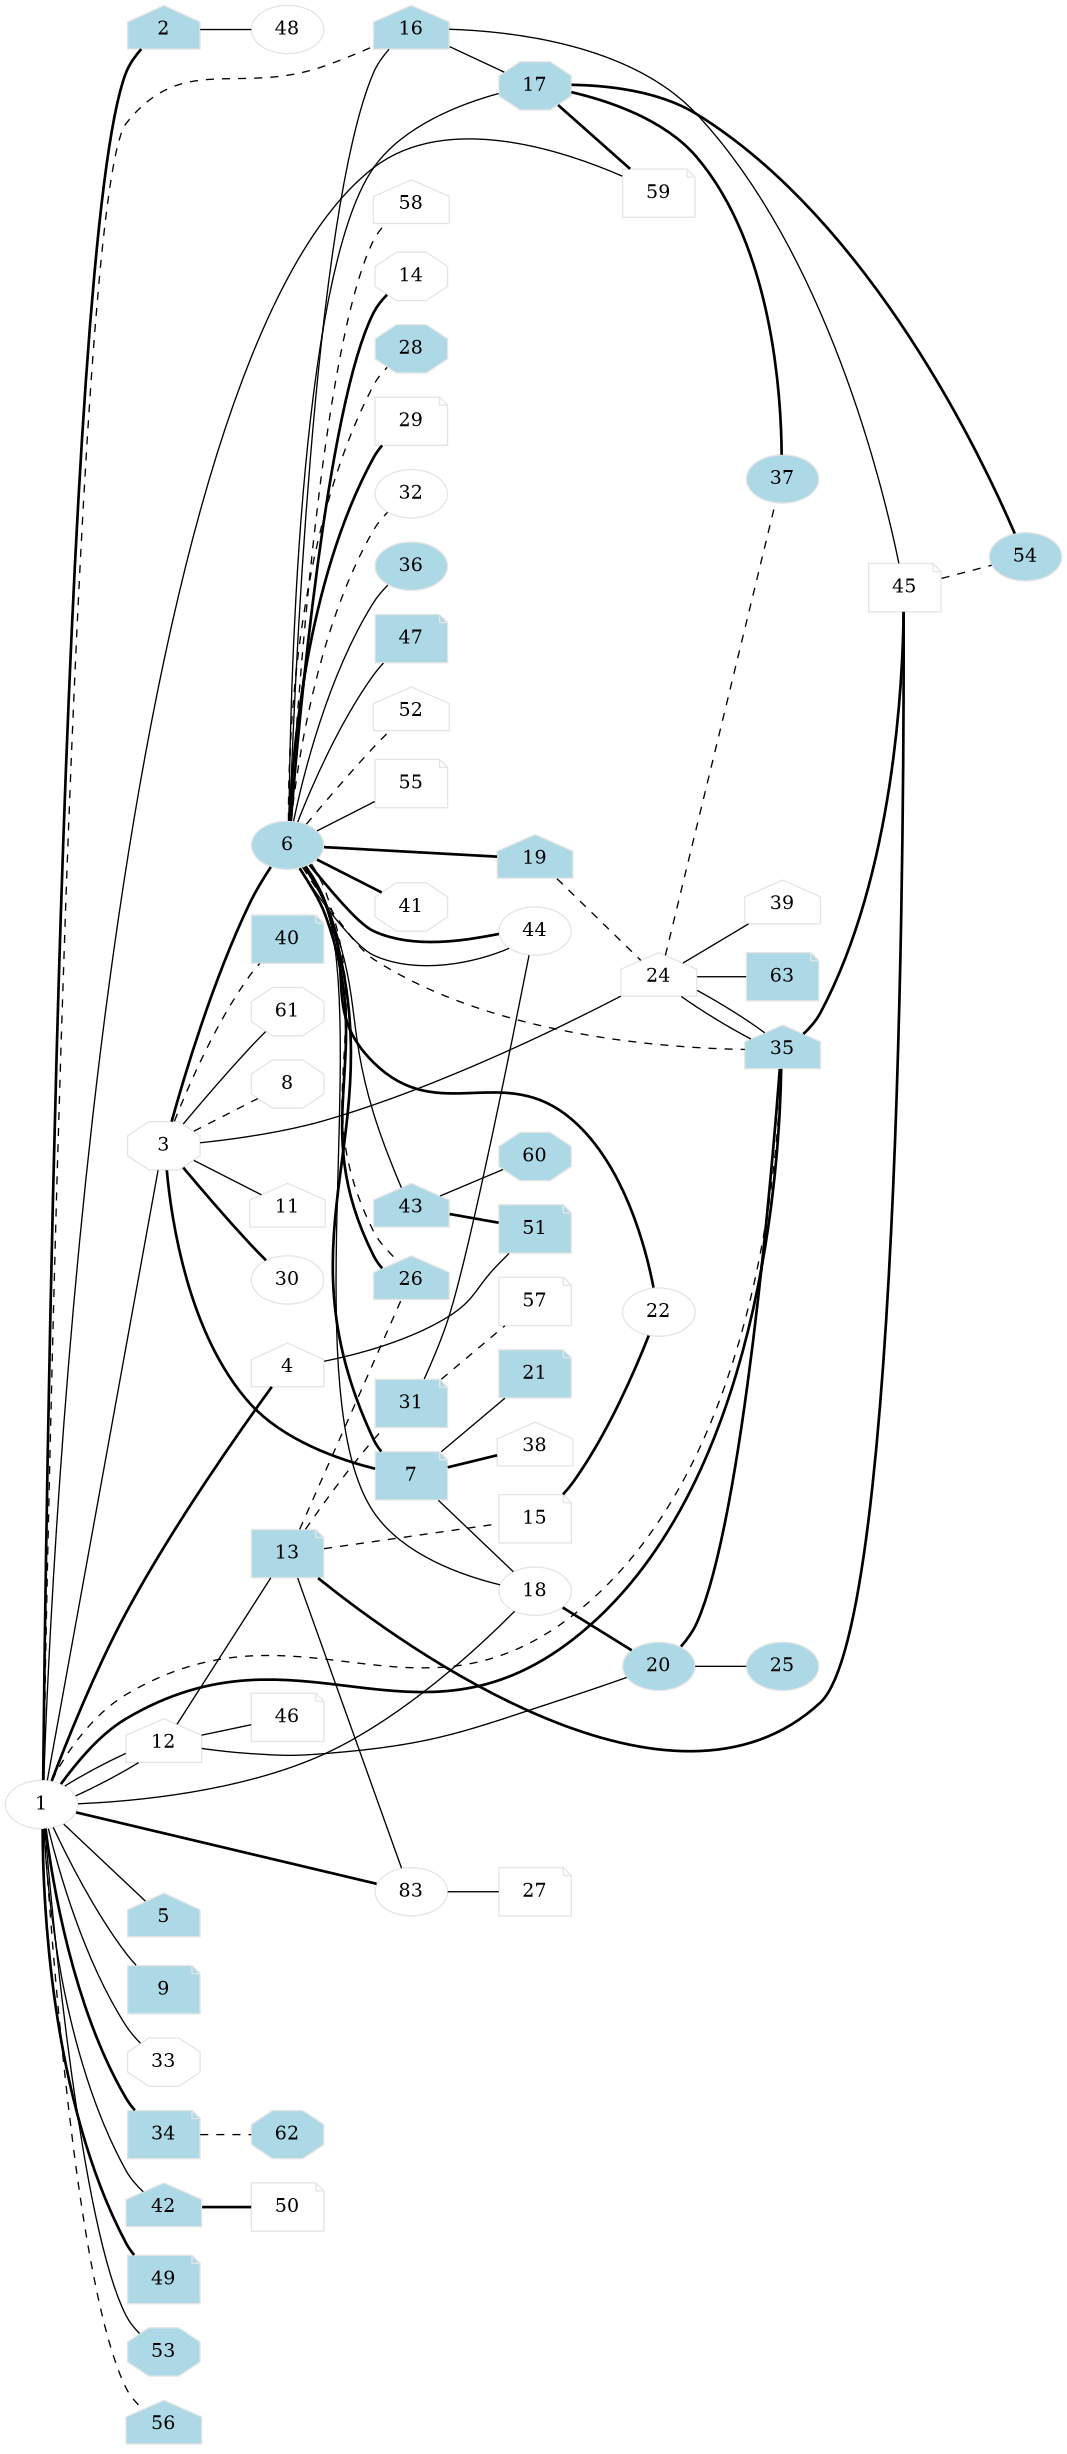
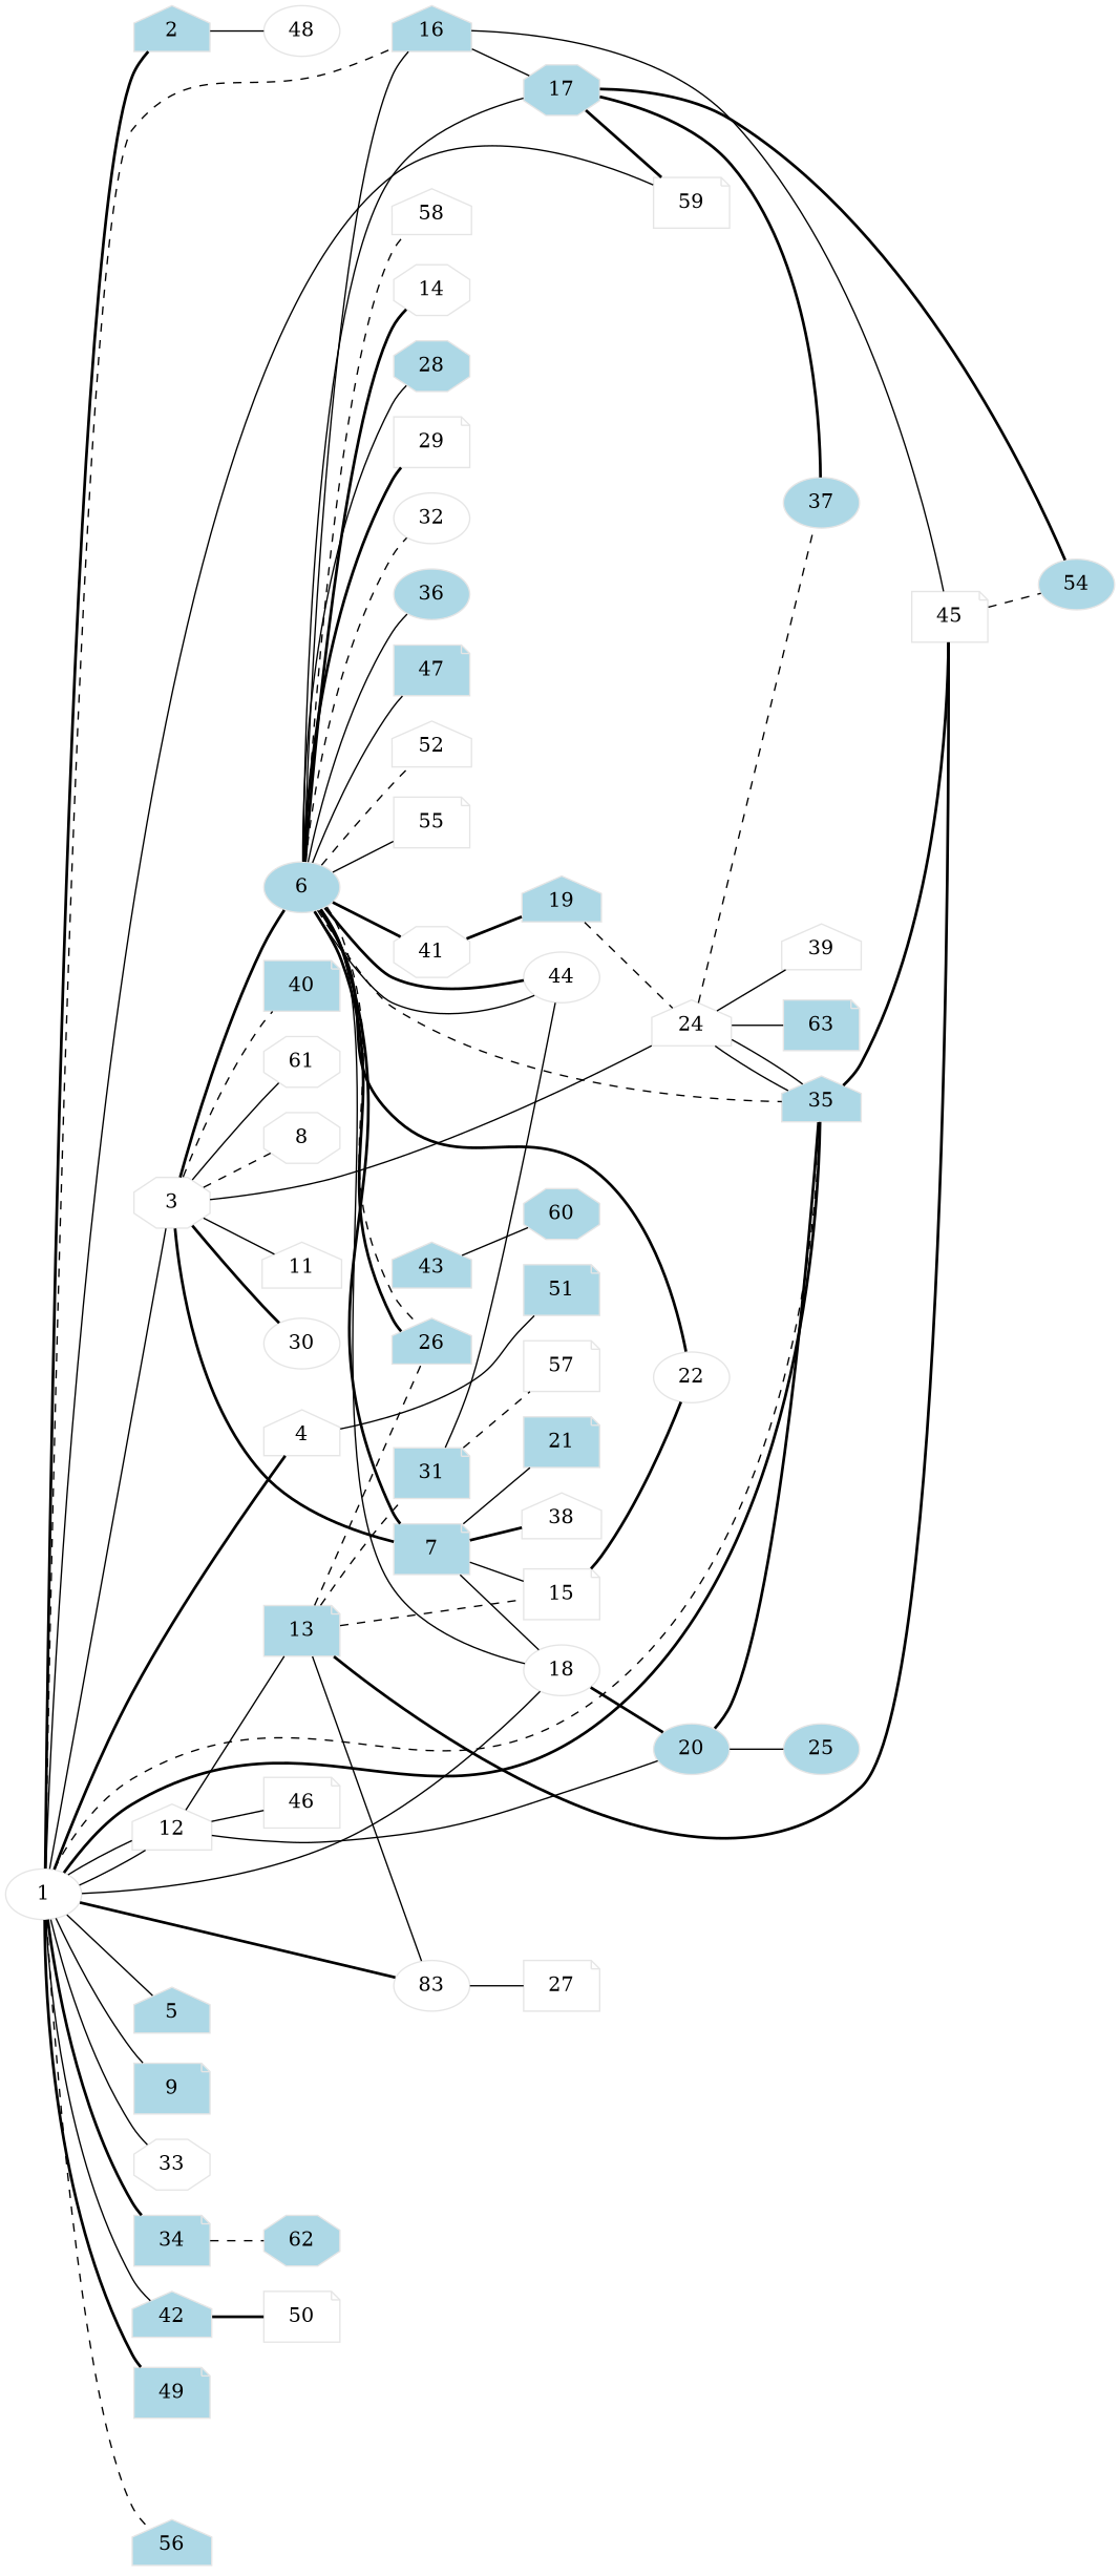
  graph {
    rankdir=LR
    node [color=gray90 fillcolor=white shape=note style=filled]
    edge [style=solid]
    1 [shape=ellipse]
    2 [fillcolor=lightblue shape=house]
    3 [shape=octagon]
    4 [shape=house]
    5 [fillcolor=lightblue shape=house]
    9 [fillcolor=lightblue]
    12 [shape=house]
    16 [fillcolor=lightblue shape=house]
    18 [shape=ellipse]
    n10 [label=83 shape=ellipse]
    33 [shape=octagon]
    34 [fillcolor=lightblue]
    35 [fillcolor=lightblue shape=house]
    42 [fillcolor=lightblue shape=house]
    49 [fillcolor=lightblue]
-   53 [fillcolor=lightblue shape=octagon]
    56 [fillcolor=lightblue shape=house]
    59
    48 [shape=ellipse]
    6 [fillcolor=lightblue shape=ellipse]
    7 [fillcolor=lightblue]
    8 [shape=octagon]
    11 [shape=house]
    24 [shape=house]
    30 [shape=ellipse]
    40 [fillcolor=lightblue]
    61 [shape=octagon]
    51 [fillcolor=lightblue]
    14 [shape=octagon]
    17 [fillcolor=lightblue shape=octagon]
    19 [fillcolor=lightblue shape=house]
    22 [shape=ellipse]
    26 [fillcolor=lightblue shape=house]
    28 [fillcolor=lightblue shape=octagon]
    29
    32 [shape=ellipse]
    36 [fillcolor=lightblue shape=ellipse]
    41 [shape=octagon]
    43 [fillcolor=lightblue shape=house]
    44 [shape=ellipse]
    47 [fillcolor=lightblue]
    52 [shape=house]
    55
    58 [shape=house]
    13 [fillcolor=lightblue]
    20 [fillcolor=lightblue shape=ellipse]
    46
    45
    27
    62 [fillcolor=lightblue shape=octagon]
    50
    15
    21 [fillcolor=lightblue]
    38 [shape=house]
    37 [fillcolor=lightblue shape=ellipse]
    39 [shape=house]
    63 [fillcolor=lightblue]
    54 [fillcolor=lightblue shape=ellipse]
    60 [fillcolor=lightblue shape=octagon]
    31 [fillcolor=lightblue]
    25 [fillcolor=lightblue shape=ellipse]
    57
    1 -- 2 [style=bold]
    1 -- 3
    1 -- 4 [style=bold]
    1 -- 5
    1 -- 9
    1 -- 12
    1 -- 12
    1 -- 16 [style=dashed]
    1 -- 18
    1 -- n10 [style=bold]
    1 -- 33
    1 -- 34 [style=bold]
    1 -- 35 [style=bold]
    1 -- 35 [style=dashed]
    1 -- 42
    1 -- 49 [style=bold]
-   1 -- 53
    1 -- 56 [style=dashed]
    1 -- 59
    2 -- 48
    3 -- 6 [style=bold]
    3 -- 7 [style=bold]
    3 -- 8 [style=dashed]
    3 -- 11
    3 -- 24
    3 -- 30 [style=bold]
    3 -- 40 [style=dashed]
    3 -- 61
    4 -- 51
    12 -- 13
    12 -- 20
    12 -- 46
    16 -- 17
    16 -- 45
    18 -- 20 [style=bold]
    n10 -- 27
    34 -- 62 [style=dashed]
    35 -- 45 [style=bold]
    42 -- 50 [style=bold]
    6 -- 16
    6 -- 18
    6 -- 35 [style=dashed]
    6 -- 7 [style=bold]
    6 -- 14 [style=bold]
    6 -- 17
-   6 -- 19 [style=bold]
+   41 -- 19 [style=bold]
    6 -- 22 [style=bold]
    6 -- 26 [style=bold]
    6 -- 26 [style=dashed]
-   6 -- 28 [style=dashed]
+   6 -- 28
    6 -- 29 [style=bold]
    6 -- 32 [style=dashed]
    6 -- 36
    6 -- 41 [style=bold]
-   6 -- 43
    6 -- 44
    6 -- 44 [style=bold]
    6 -- 47
    6 -- 52 [style=dashed]
    6 -- 55
    6 -- 58 [style=dashed]
    7 -- 18
+   7 -- 15
    7 -- 21
    7 -- 38 [style=bold]
    24 -- 35
    24 -- 35
    24 -- 37 [style=dashed]
    24 -- 39
    24 -- 63
    17 -- 59 [style=bold]
    17 -- 37 [style=bold]
    17 -- 54 [style=bold]
    19 -- 24 [style=dashed]
-   43 -- 51 [style=bold]
    43 -- 60
    13 -- n10
    13 -- 26 [style=dashed]
    13 -- 45 [style=bold]
    13 -- 15 [style=dashed]
    13 -- 31 [style=dashed]
    20 -- 35 [style=bold]
    20 -- 25
    45 -- 54 [style=dashed]
    15 -- 22 [style=bold]
    31 -- 44
    31 -- 57 [style=dashed]
  }
